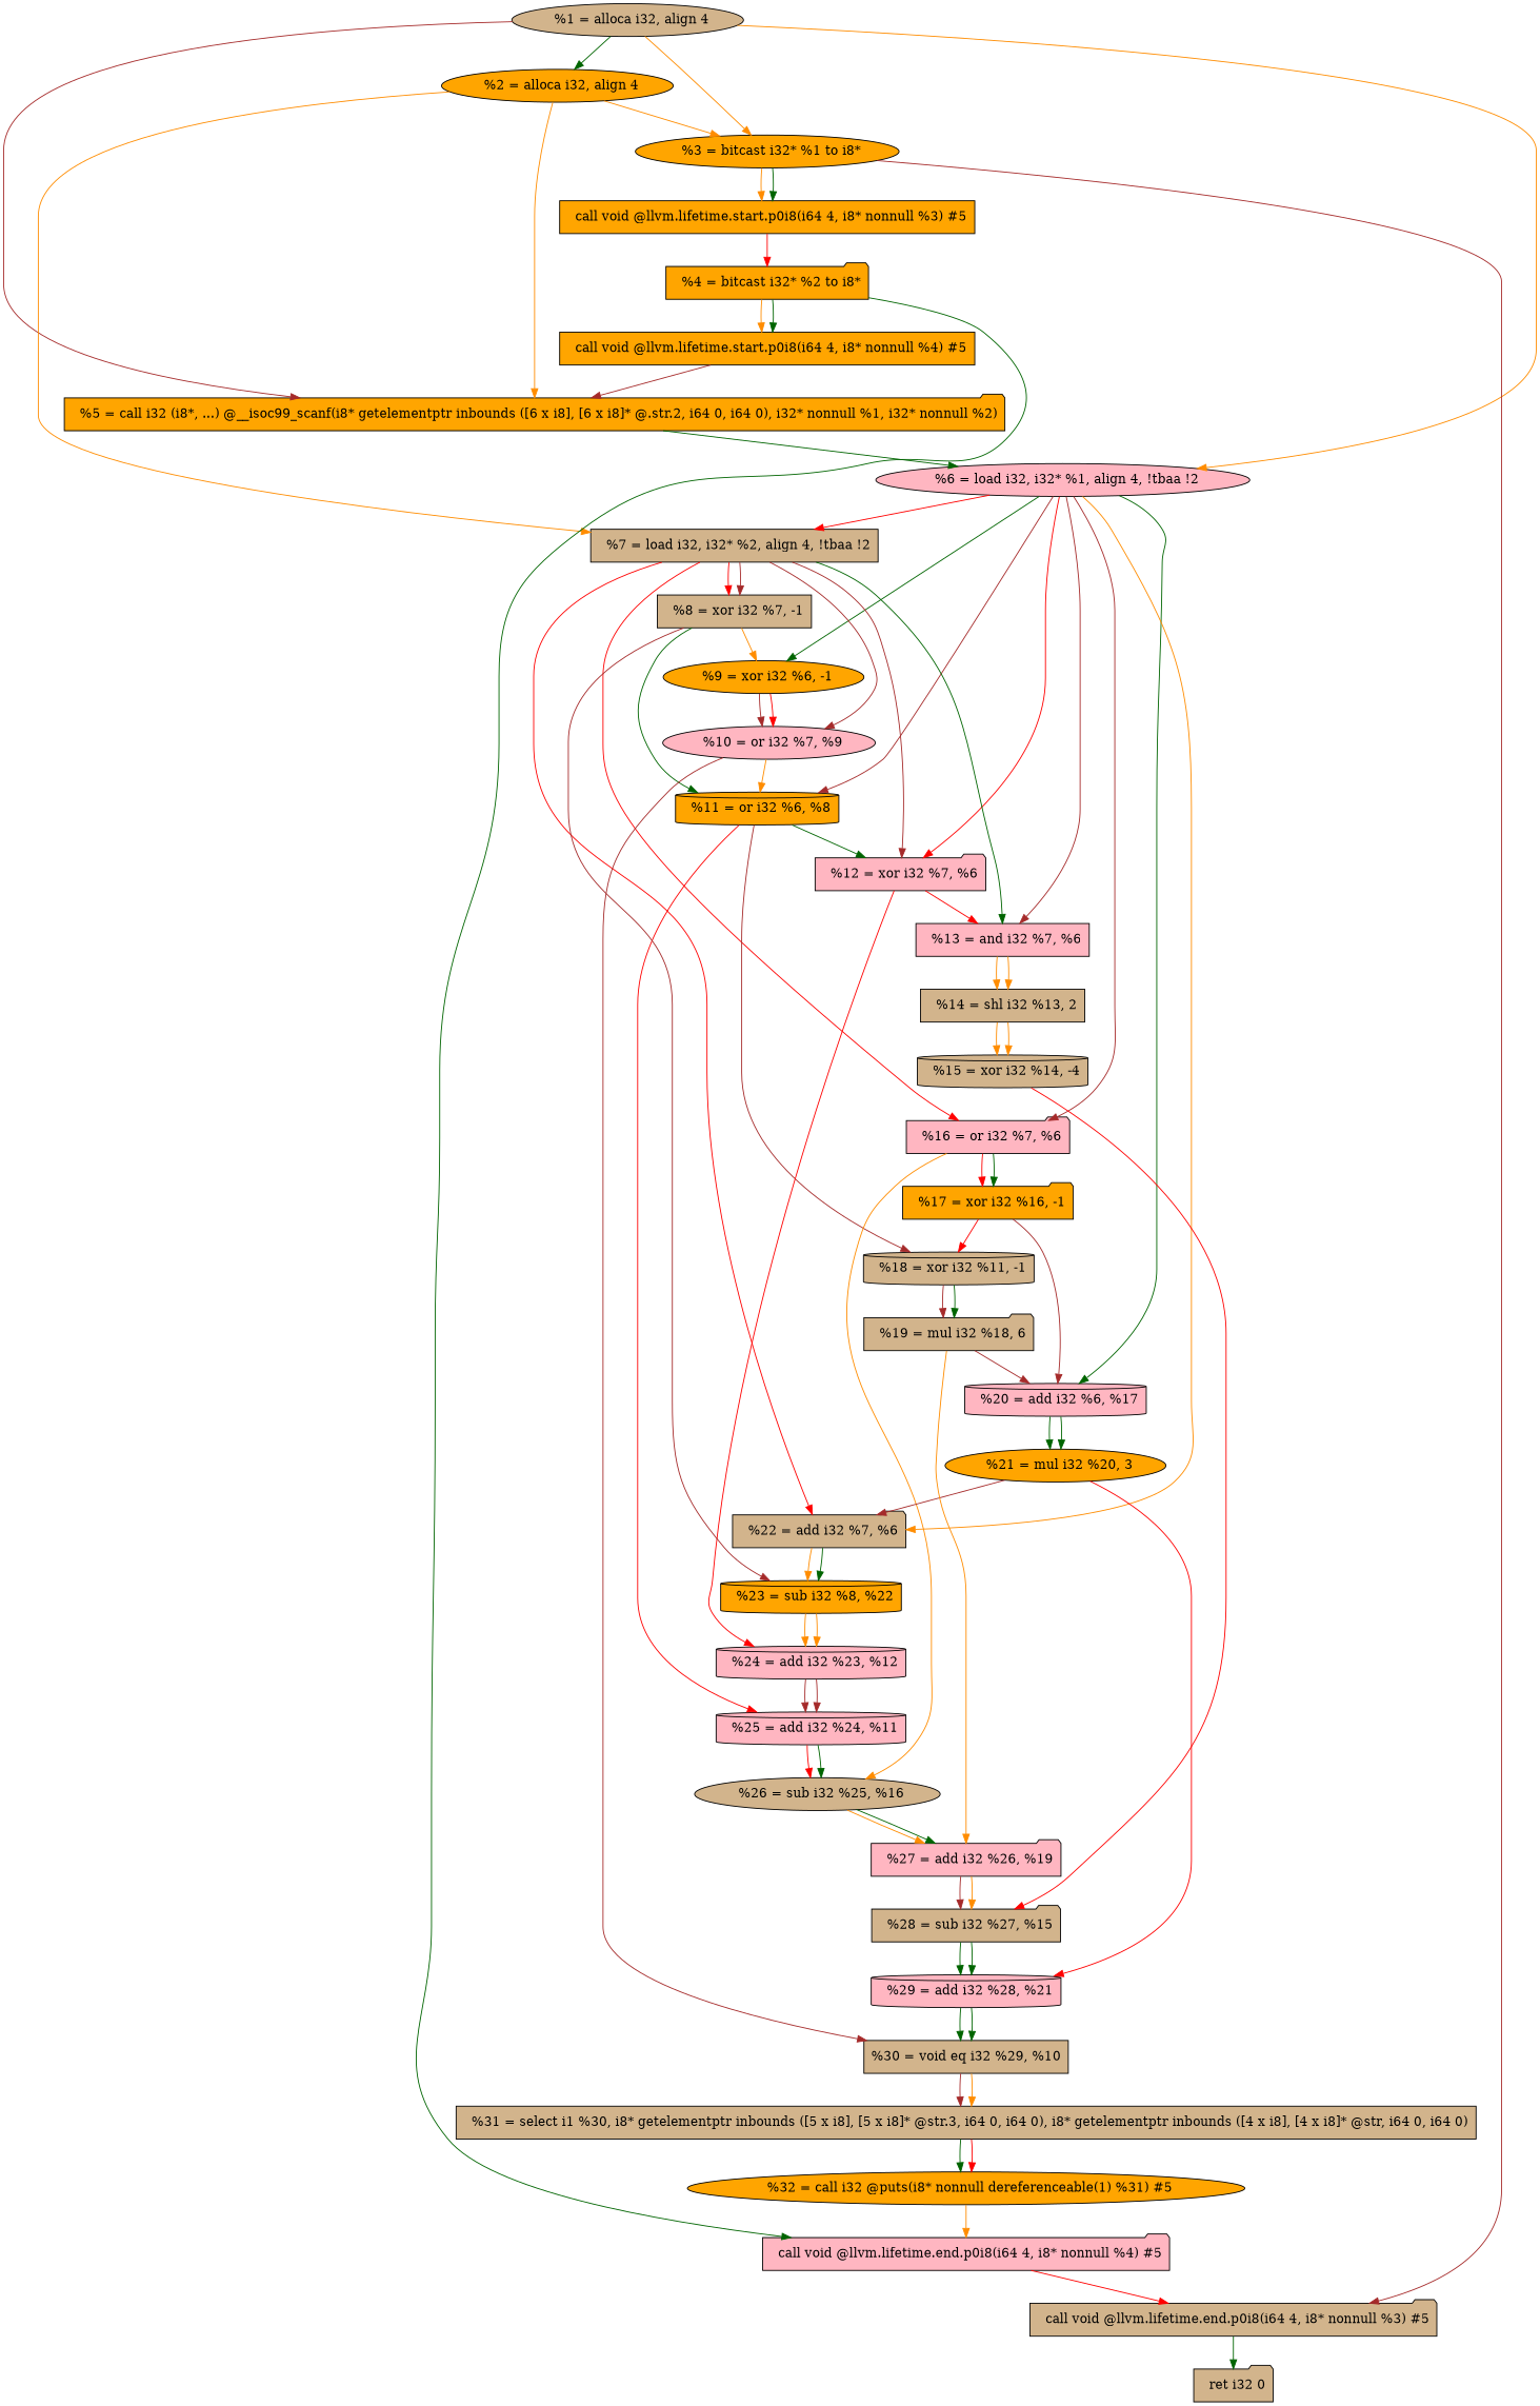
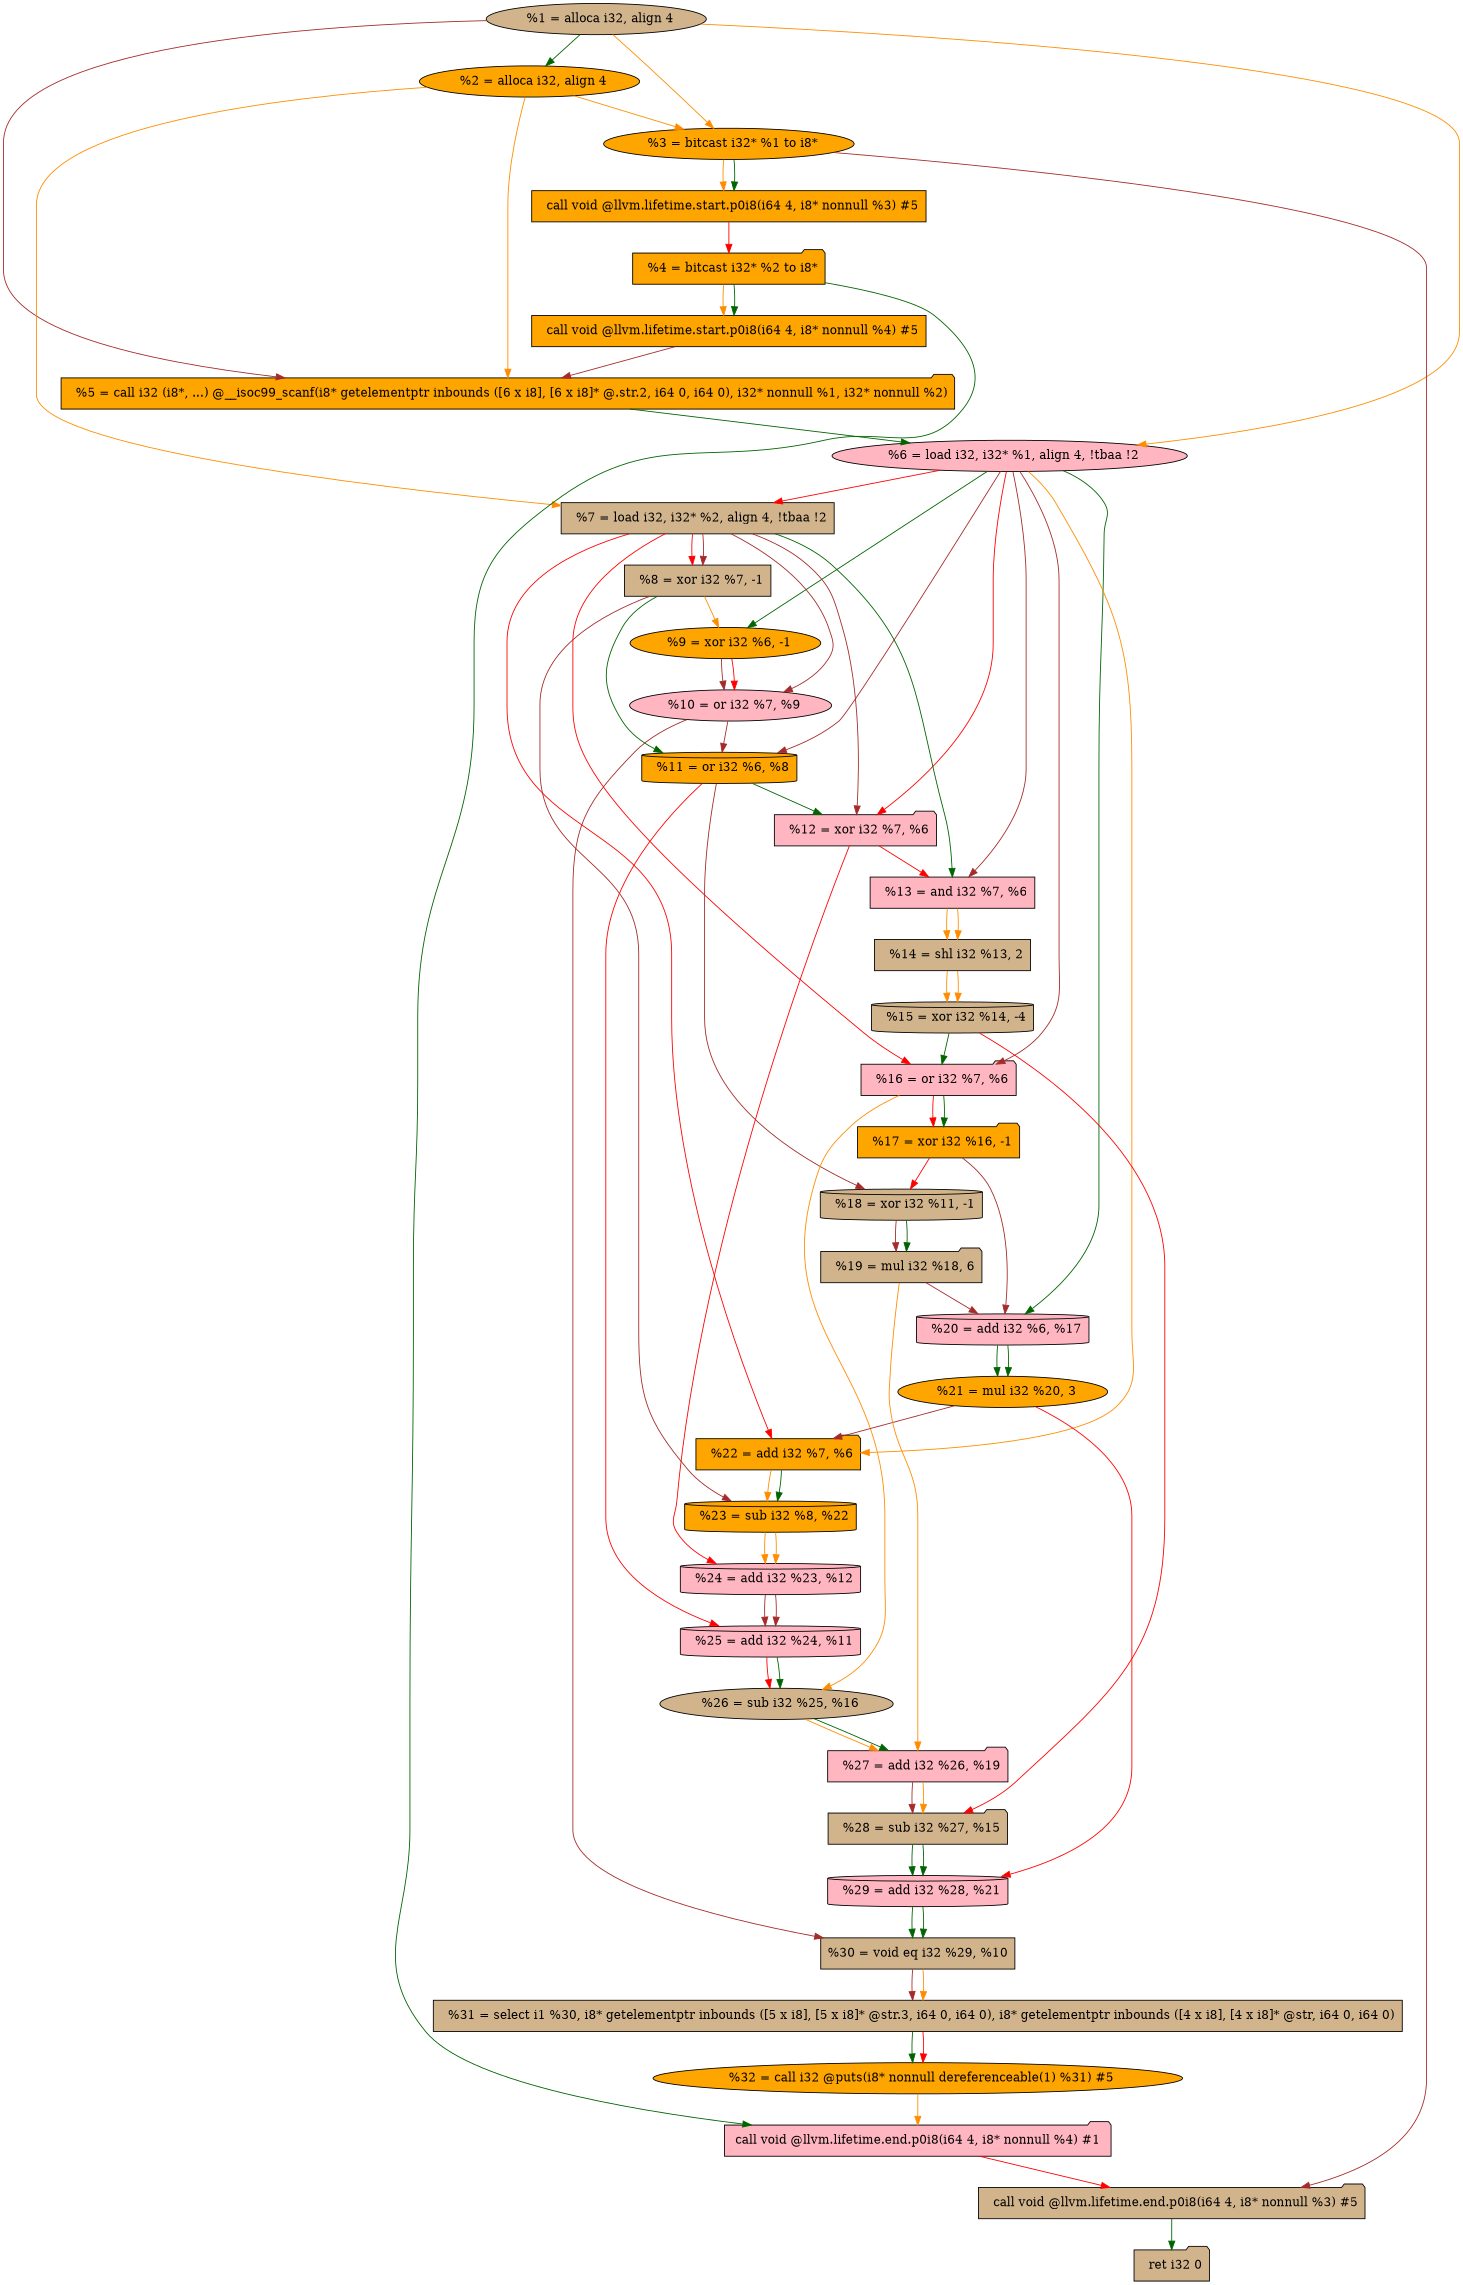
  digraph {
    node [fillcolor=tan shape=folder style=filled]
    edge [color=darkgreen]
    n1 [label="  %1 = alloca i32, align 4" shape=ellipse]
    n2 [fillcolor=orange label="  %2 = alloca i32, align 4" shape=ellipse]
    n3 [fillcolor=orange label="  %3 = bitcast i32* %1 to i8*" shape=ellipse]
    n4 [fillcolor=orange label="  %5 = call i32 (i8*, ...) @__isoc99_scanf(i8* getelementptr inbounds ([6 x i8], [6 x i8]* @.str.2, i64 0, i64 0), i32* nonnull %1, i32* nonnull %2)"]
    n5 [fillcolor=lightpink label="  %6 = load i32, i32* %1, align 4, !tbaa !2" shape=ellipse]
    n6 [label="  %7 = load i32, i32* %2, align 4, !tbaa !2" shape=box]
    n7 [fillcolor=orange label="  call void @llvm.lifetime.start.p0i8(i64 4, i8* nonnull %3) #5" shape=box]
    n8 [label="  call void @llvm.lifetime.end.p0i8(i64 4, i8* nonnull %3) #5"]
    n9 [fillcolor=orange label="  %9 = xor i32 %6, -1" shape=ellipse]
    n10 [fillcolor=orange label="  %11 = or i32 %6, %8" shape=cylinder]
    n11 [fillcolor=lightpink label="  %12 = xor i32 %7, %6"]
    n12 [fillcolor=lightpink label="  %13 = and i32 %7, %6" shape=box]
    n13 [fillcolor=lightpink label="  %16 = or i32 %7, %6"]
    n14 [fillcolor=lightpink label="  %20 = add i32 %6, %17" shape=cylinder]
-   n15 [label="  %22 = add i32 %7, %6"]
+   n15 [fillcolor=orange label="  %22 = add i32 %7, %6"]
    n16 [fillcolor=orange label="  %4 = bitcast i32* %2 to i8*"]
    n17 [fillcolor=orange label="  call void @llvm.lifetime.start.p0i8(i64 4, i8* nonnull %4) #5" shape=box]
-   n18 [fillcolor=lightpink label="  call void @llvm.lifetime.end.p0i8(i64 4, i8* nonnull %4) #5"]
+   n18 [fillcolor=lightpink label="call void @llvm.lifetime.end.p0i8(i64 4, i8* nonnull %4) #1"]
    n19 [label="  %8 = xor i32 %7, -1" shape=box]
    n20 [fillcolor=lightpink label="  %10 = or i32 %7, %9" shape=ellipse]
    n21 [label="  ret i32 0"]
    n22 [label="  %18 = xor i32 %11, -1" shape=cylinder]
    n23 [fillcolor=lightpink label="  %25 = add i32 %24, %11" shape=cylinder]
    n24 [fillcolor=lightpink label="  %24 = add i32 %23, %12" shape=cylinder]
    n25 [label="  %14 = shl i32 %13, 2" shape=box]
    n26 [fillcolor=orange label="  %17 = xor i32 %16, -1"]
    n27 [label="  %26 = sub i32 %25, %16" shape=ellipse]
    n28 [fillcolor=orange label="  %21 = mul i32 %20, 3" shape=ellipse]
    n29 [fillcolor=orange label="  %23 = sub i32 %8, %22" shape=cylinder]
    n30 [label="%30 = void eq i32 %29, %10" shape=box]
    n31 [label="  %31 = select i1 %30, i8* getelementptr inbounds ([5 x i8], [5 x i8]* @str.3, i64 0, i64 0), i8* getelementptr inbounds ([4 x i8], [4 x i8]* @str, i64 0, i64 0)" shape=box]
    n32 [label="  %19 = mul i32 %18, 6"]
    n33 [label="  %15 = xor i32 %14, -4" shape=cylinder]
    n34 [label="  %28 = sub i32 %27, %15"]
    n35 [fillcolor=lightpink label="  %29 = add i32 %28, %21" shape=cylinder]
    n36 [fillcolor=lightpink label="  %27 = add i32 %26, %19"]
    n37 [fillcolor=orange label="  %32 = call i32 @puts(i8* nonnull dereferenceable(1) %31) #5" shape=ellipse]
    n1 -> n2
    n1 -> n3 [color=darkorange]
    n1 -> n4 [color=brown]
    n1 -> n5 [color=darkorange]
    n2 -> n3 [color=darkorange]
    n2 -> n4 [color=darkorange]
    n2 -> n6 [color=darkorange]
    n3 -> n7 [color=darkorange]
    n3 -> n7
    n3 -> n8 [color=brown]
    n4 -> n5
    n5 -> n6 [color=red]
    n5 -> n9
    n5 -> n10 [color=brown]
    n5 -> n11 [color=red]
    n5 -> n12 [color=brown]
    n5 -> n13 [color=brown]
    n5 -> n14
    n5 -> n15 [color=darkorange]
    n6 -> n11 [color=brown]
    n6 -> n12
    n6 -> n13 [color=red]
    n6 -> n15 [color=red]
    n6 -> n19 [color=red]
    n6 -> n19 [color=brown]
    n6 -> n20 [color=brown]
    n7 -> n16 [color=red]
    n8 -> n21
    n9 -> n20 [color=brown]
    n9 -> n20 [color=red]
    n10 -> n11
    n10 -> n22 [color=brown]
    n10 -> n23 [color=red]
    n11 -> n12 [color=red]
    n11 -> n24 [color=red]
    n12 -> n25 [color=darkorange]
    n12 -> n25 [color=darkorange]
    n13 -> n26 [color=red]
    n13 -> n26
    n13 -> n27 [color=darkorange]
    n14 -> n28
    n14 -> n28
    n15 -> n29 [color=darkorange]
    n15 -> n29
    n16 -> n17 [color=darkorange]
    n16 -> n17
    n16 -> n18
    n17 -> n4 [color=brown]
    n18 -> n8 [color=red]
    n19 -> n9 [color=darkorange]
    n19 -> n10
    n19 -> n29 [color=brown]
-   n20 -> n10 [color=darkorange]
+   n20 -> n10 [color=brown]
    n20 -> n30 [color=brown]
    n22 -> n32 [color=brown]
    n22 -> n32
    n23 -> n27 [color=red]
    n23 -> n27
    n24 -> n23 [color=brown]
    n24 -> n23 [color=brown]
    n25 -> n33 [color=darkorange]
    n25 -> n33 [color=darkorange]
    n26 -> n14 [color=brown]
    n26 -> n22 [color=red]
    n27 -> n36 [color=darkorange]
    n27 -> n36
    n28 -> n15 [color=brown]
    n28 -> n35 [color=red]
    n29 -> n24 [color=darkorange]
    n29 -> n24 [color=darkorange]
    n30 -> n31 [color=brown]
    n30 -> n31 [color=darkorange]
    n31 -> n37
    n31 -> n37 [color=red]
    n32 -> n14 [color=brown]
    n32 -> n36 [color=darkorange]
+   n33 -> n13
    n33 -> n34 [color=red]
    n34 -> n35
    n34 -> n35
    n35 -> n30
    n35 -> n30
    n36 -> n34 [color=brown]
    n36 -> n34 [color=darkorange]
    n37 -> n18 [color=darkorange]
  }
